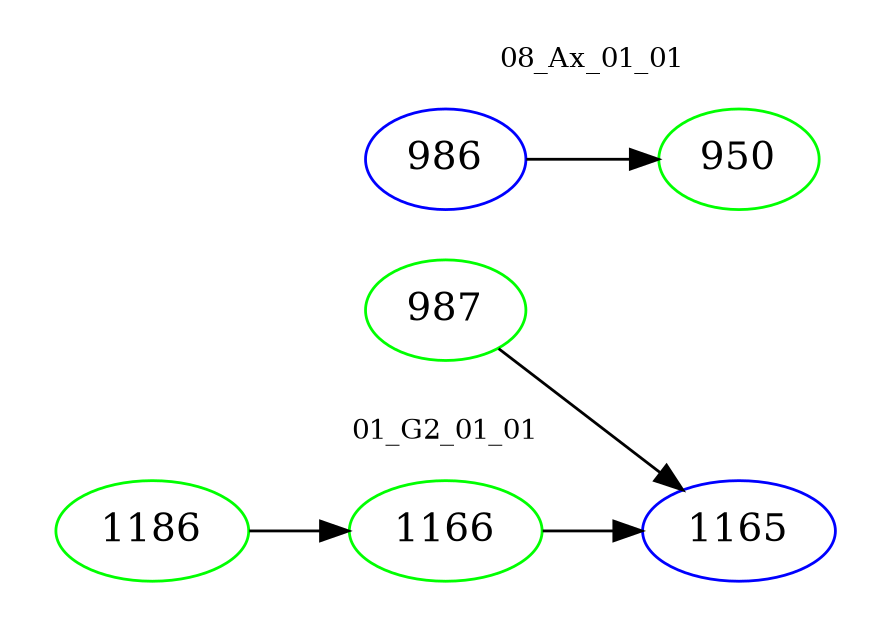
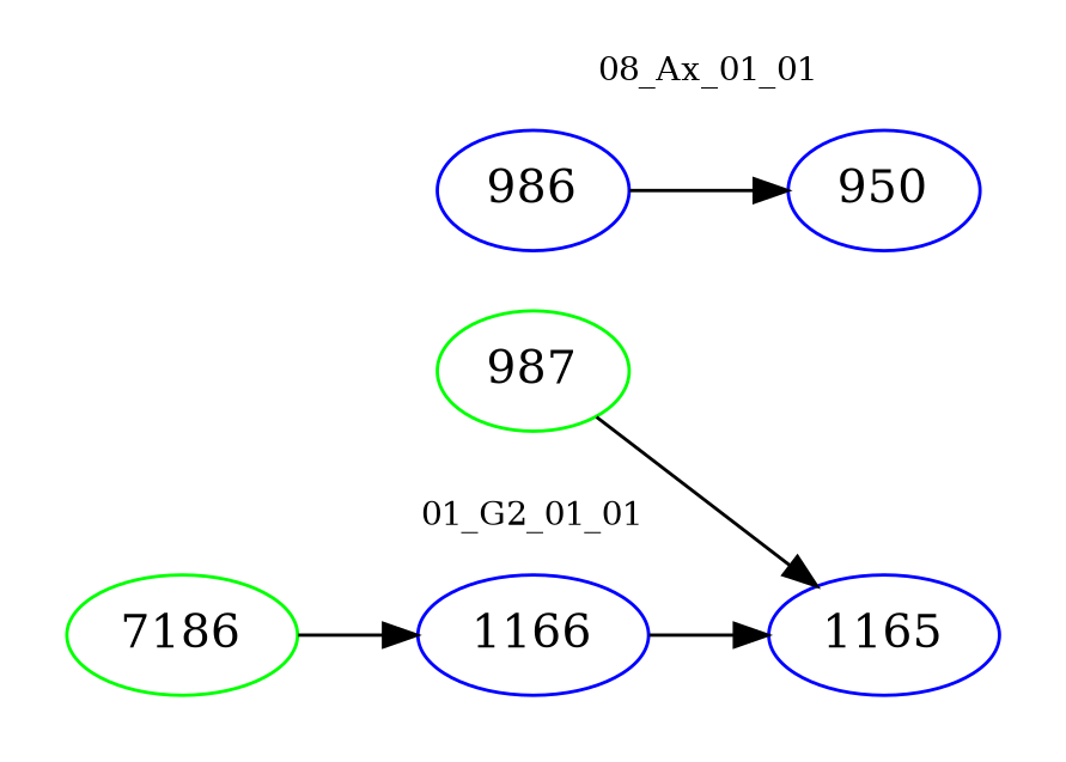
  digraph {
    rankdir=LR
    node [color=blue]
    edge [color=black]
    n1 [color=green label=987]
    n2 [label=986]
-   n3 [color=green label=950]
-   n4 [color=green label=1186]
-   n5 [color=green label=1166]
+   n3 [label=950]
+   n4 [color=green label=7186]
+   n5 [label=1166]
    n6 [label=1165]
    subgraph cluster_1 {
      color=white
      fontsize=10
      label="08_Ax_01_01"
      n1
      n2
      n3
    }
    subgraph cluster_2 {
      color=white
      fontsize=10
      label="01_G2_01_01"
      n4
      n5
      n6
    }
    n1 -> n6
    n2 -> n3
    n4 -> n5
    n5 -> n6
  }
